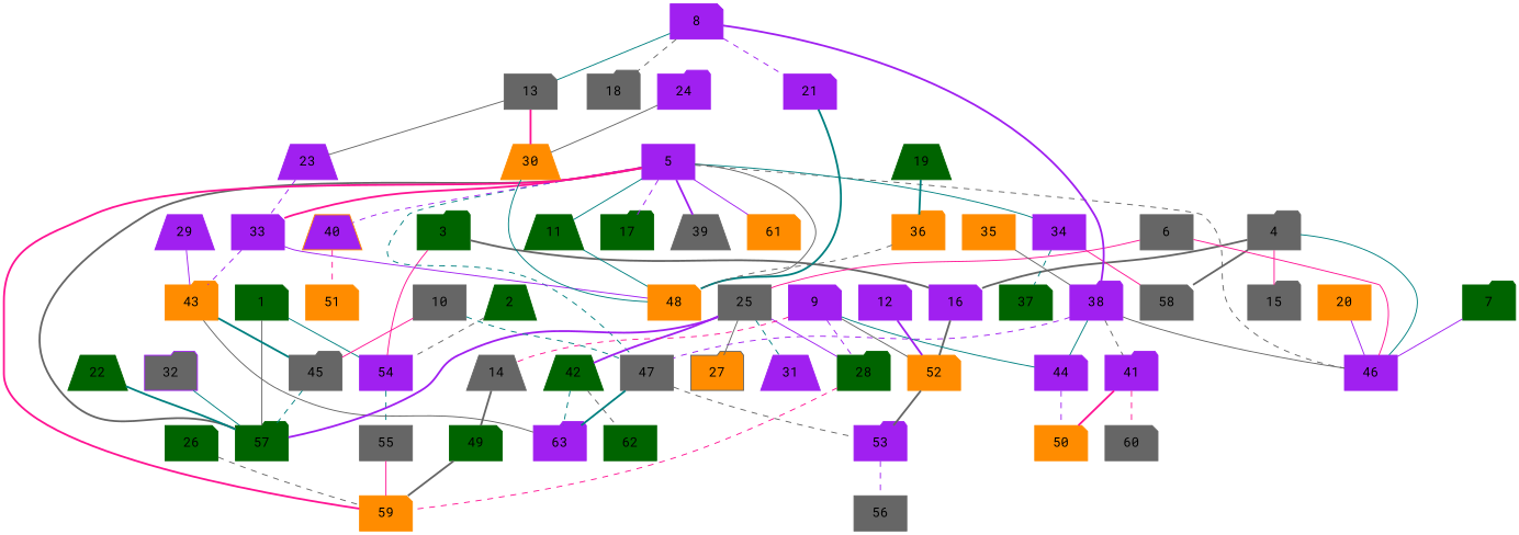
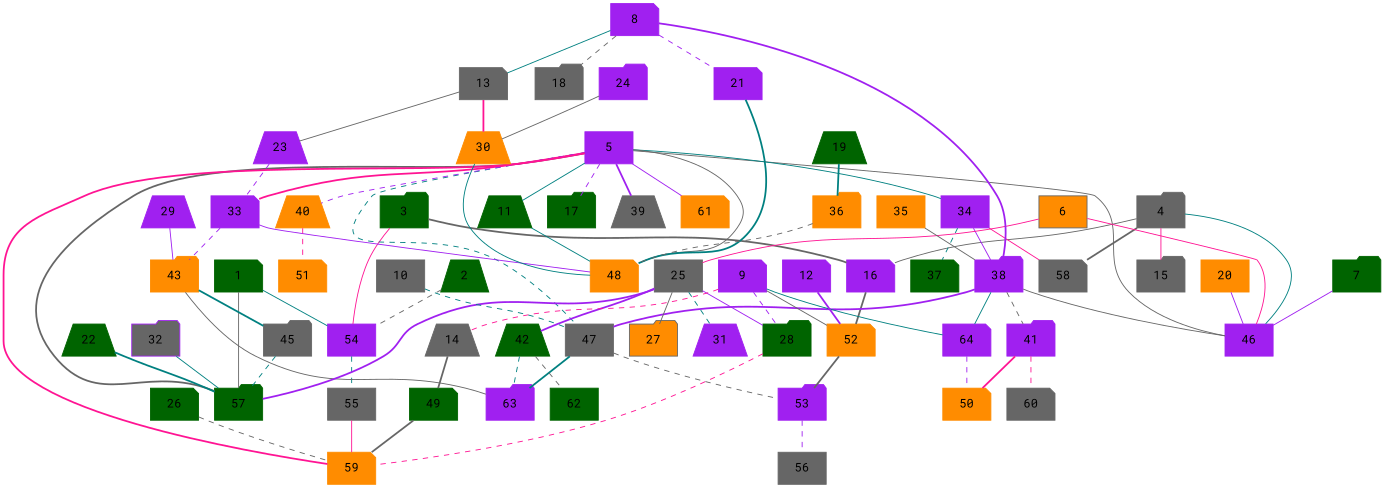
  graph {
    fontname="Roboto Mono"
    node [color=purple fontname="Roboto Mono" shape=note style=filled]
    edge [color=gray40 fontname="Roboto Mono" style=solid weight=1.0]
    1 [color=darkgreen]
    54 [shape=box]
    57 [color=darkgreen shape=folder]
    55 [color=gray40 shape=box]
    2 [color=darkgreen shape=trapezium]
    3 [color=darkgreen shape=folder]
    16
    52 [color=darkorange]
    4 [color=gray40 shape=folder]
    15 [color=gray40 shape=folder]
    46 [shape=box]
    58 [color=gray40]
    38 [shape=folder]
    47 [color=gray40 shape=box]
-   44
+   44 [label=64]
    41 [shape=folder]
    5 [shape=box]
    11 [color=darkgreen shape=trapezium]
    17 [color=darkgreen shape=folder]
    33
    34 [shape=box]
    39 [color=gray40 shape=trapezium]
-   40 [color=darkorange shape=trapezium fillcolor=purple]
+   40 [color=darkorange shape=trapezium]
    48 [color=darkorange]
    59 [color=darkorange]
    61 [color=darkorange]
    43 [color=darkorange shape=folder]
    37 [color=darkgreen]
    51 [color=darkorange]
    63 [shape=folder]
    53 [shape=folder]
-   6 [color=gray40 shape=box]
+   6 [color=gray40 shape=box fillcolor=darkorange]
    25 [color=gray40 shape=box]
    28 [color=darkgreen shape=folder]
    27 [color=gray40 fillcolor=darkorange shape=folder]
    31 [shape=trapezium]
    42 [color=darkgreen shape=trapezium]
    7 [color=darkgreen shape=folder]
    8
    13 [color=gray40]
    18 [color=gray40 shape=folder]
    21
    23 [shape=trapezium]
    30 [color=darkorange shape=trapezium]
    14 [color=gray40 shape=trapezium]
    9
    49 [color=darkgreen]
    50 [color=darkorange]
    10 [color=gray40 shape=box]
    45 [color=gray40 shape=folder]
    12
    19 [color=darkgreen shape=trapezium]
    36 [color=darkorange shape=folder]
    20 [color=darkorange shape=box]
    22 [color=darkgreen shape=trapezium]
    24 [shape=folder]
    62 [color=darkgreen shape=box]
    26 [color=darkgreen]
    29 [shape=trapezium]
    32 [fillcolor=gray40 shape=folder]
    35 [color=darkorange shape=box]
    60 [color=gray40]
    56 [color=gray40 shape=box]
    1 -- 54 [color=teal]
    1 -- 57
    54 -- 55 [color=teal style=dashed]
    55 -- 59 [color=deeppink]
    2 -- 54 [style=dashed]
    3 -- 54 [color=deeppink]
    3 -- 16 [style=bold]
    16 -- 52 [style=bold]
    52 -- 53 [style=bold]
-   4 -- 16 [style=bold]
+   4 -- 16
    4 -- 15 [color=deeppink]
    4 -- 46 [color=teal]
    4 -- 58 [style=bold]
    38 -- 46
-   38 -- 47 [color=purple style=dashed]
+   38 -- 47 [color=purple style=bold]
    38 -- 44 [color=teal weight=2.0]
    38 -- 41 [style=dashed]
    47 -- 63 [color=teal style=bold]
    47 -- 53 [style=dashed]
    44 -- 50 [color=purple style=dashed]
    41 -- 50 [color=deeppink style=bold]
    41 -- 60 [color=deeppink style=dashed]
    5 -- 57 [style=bold]
-   5 -- 46 [style=dashed]
+   5 -- 46
    5 -- 47 [color=teal style=dashed]
    5 -- 11 [color=teal]
    5 -- 17 [color=purple style=dashed]
    5 -- 33 [color=deeppink style=bold]
    5 -- 34 [color=teal]
    5 -- 39 [color=purple style=bold]
    5 -- 40 [color=purple style=dashed]
    5 -- 48 [weight=3.0]
    5 -- 59 [color=deeppink style=bold]
    5 -- 61 [color=purple]
    11 -- 48 [color=teal]
    33 -- 48 [color=purple]
    33 -- 43 [color=purple style=dashed]
    34 -- 58 [color=deeppink]
+   34 -- 38 [color=purple]
    34 -- 37 [color=teal style=dashed]
    40 -- 51 [color=deeppink style=dashed]
    43 -- 63
    43 -- 45 [color=teal style=bold]
    53 -- 56 [color=purple style=dashed]
    6 -- 46 [color=deeppink]
    6 -- 25 [color=deeppink]
    25 -- 57 [color=purple style=bold]
    25 -- 28 [color=purple]
    25 -- 27
    25 -- 31 [color=teal style=dashed]
    25 -- 42 [color=purple style=bold]
    28 -- 59 [color=deeppink style=dashed]
    42 -- 63 [color=teal style=dashed]
    42 -- 62 [style=dashed]
    7 -- 46 [color=purple]
    8 -- 38 [color=purple style=bold]
    8 -- 13 [color=teal]
    8 -- 18 [style=dashed]
    8 -- 21 [color=purple style=dashed]
    13 -- 23
    13 -- 30 [color=deeppink style=bold]
    21 -- 48 [color=teal style=bold]
    23 -- 33 [color=purple style=dashed]
    30 -- 48 [color=teal]
    14 -- 49 [style=bold]
    9 -- 52
    9 -- 44 [color=teal]
    9 -- 28 [color=purple style=dashed]
    9 -- 14 [color=deeppink style=dashed]
    49 -- 59 [style=bold]
    10 -- 47 [color=teal style=dashed]
-   10 -- 45 [color=deeppink]
    45 -- 57 [color=teal style=dashed]
    12 -- 52 [color=purple style=bold]
    19 -- 36 [color=teal style=bold]
    36 -- 48 [style=dashed]
    20 -- 46 [color=purple]
    22 -- 57 [color=teal style=bold]
    24 -- 30
    26 -- 59 [style=dashed]
    29 -- 43 [color=purple]
    32 -- 57 [color=teal]
    35 -- 38
  }
